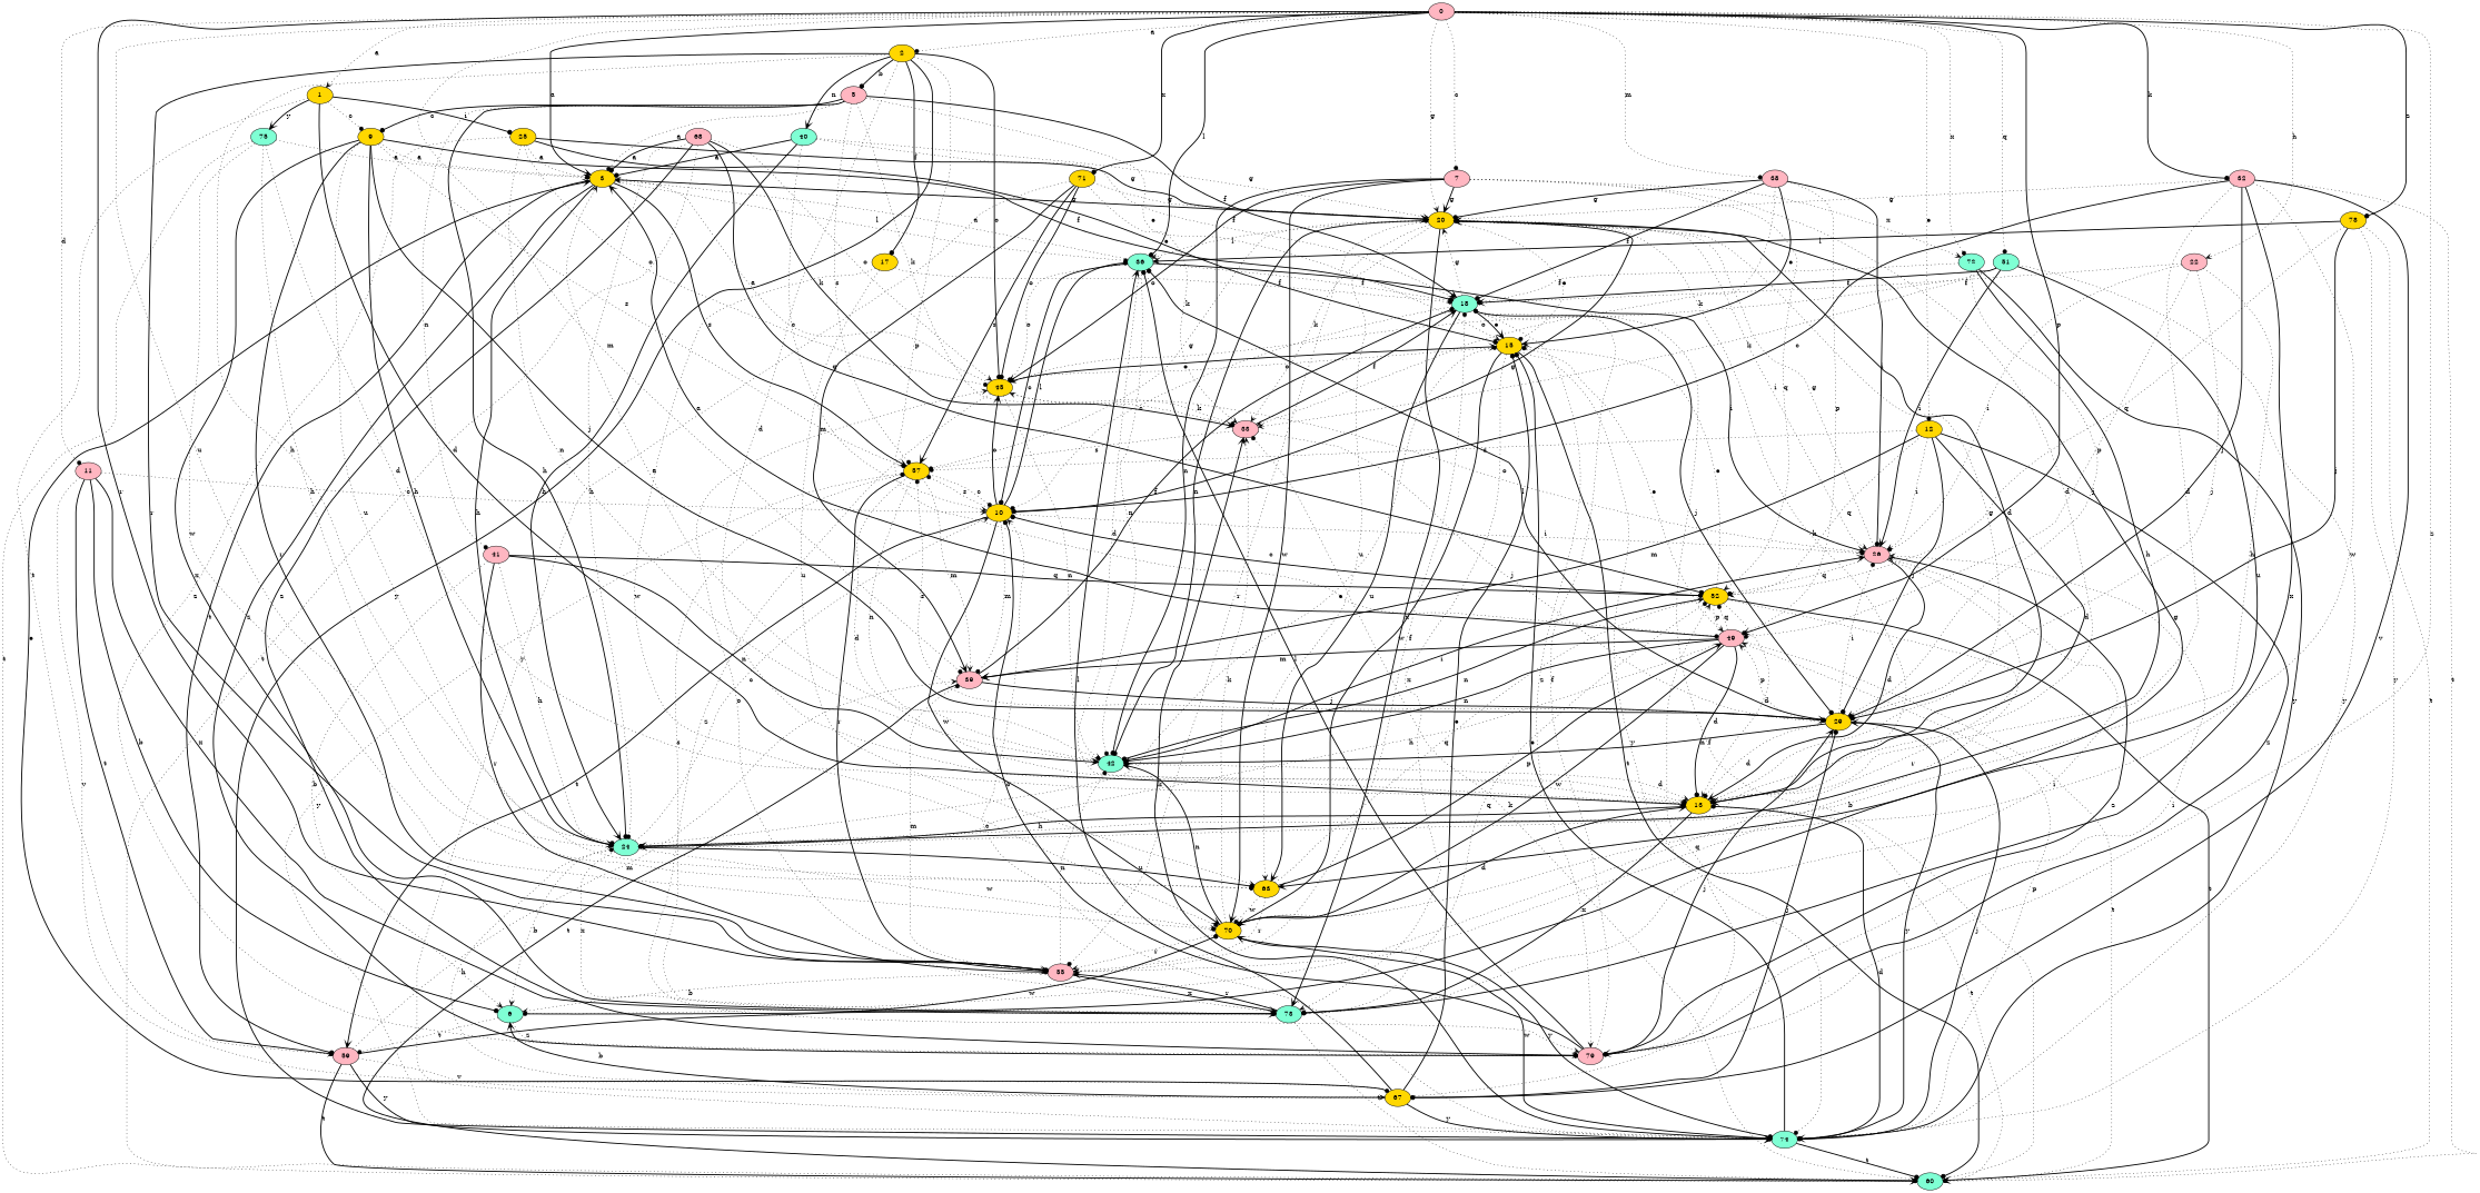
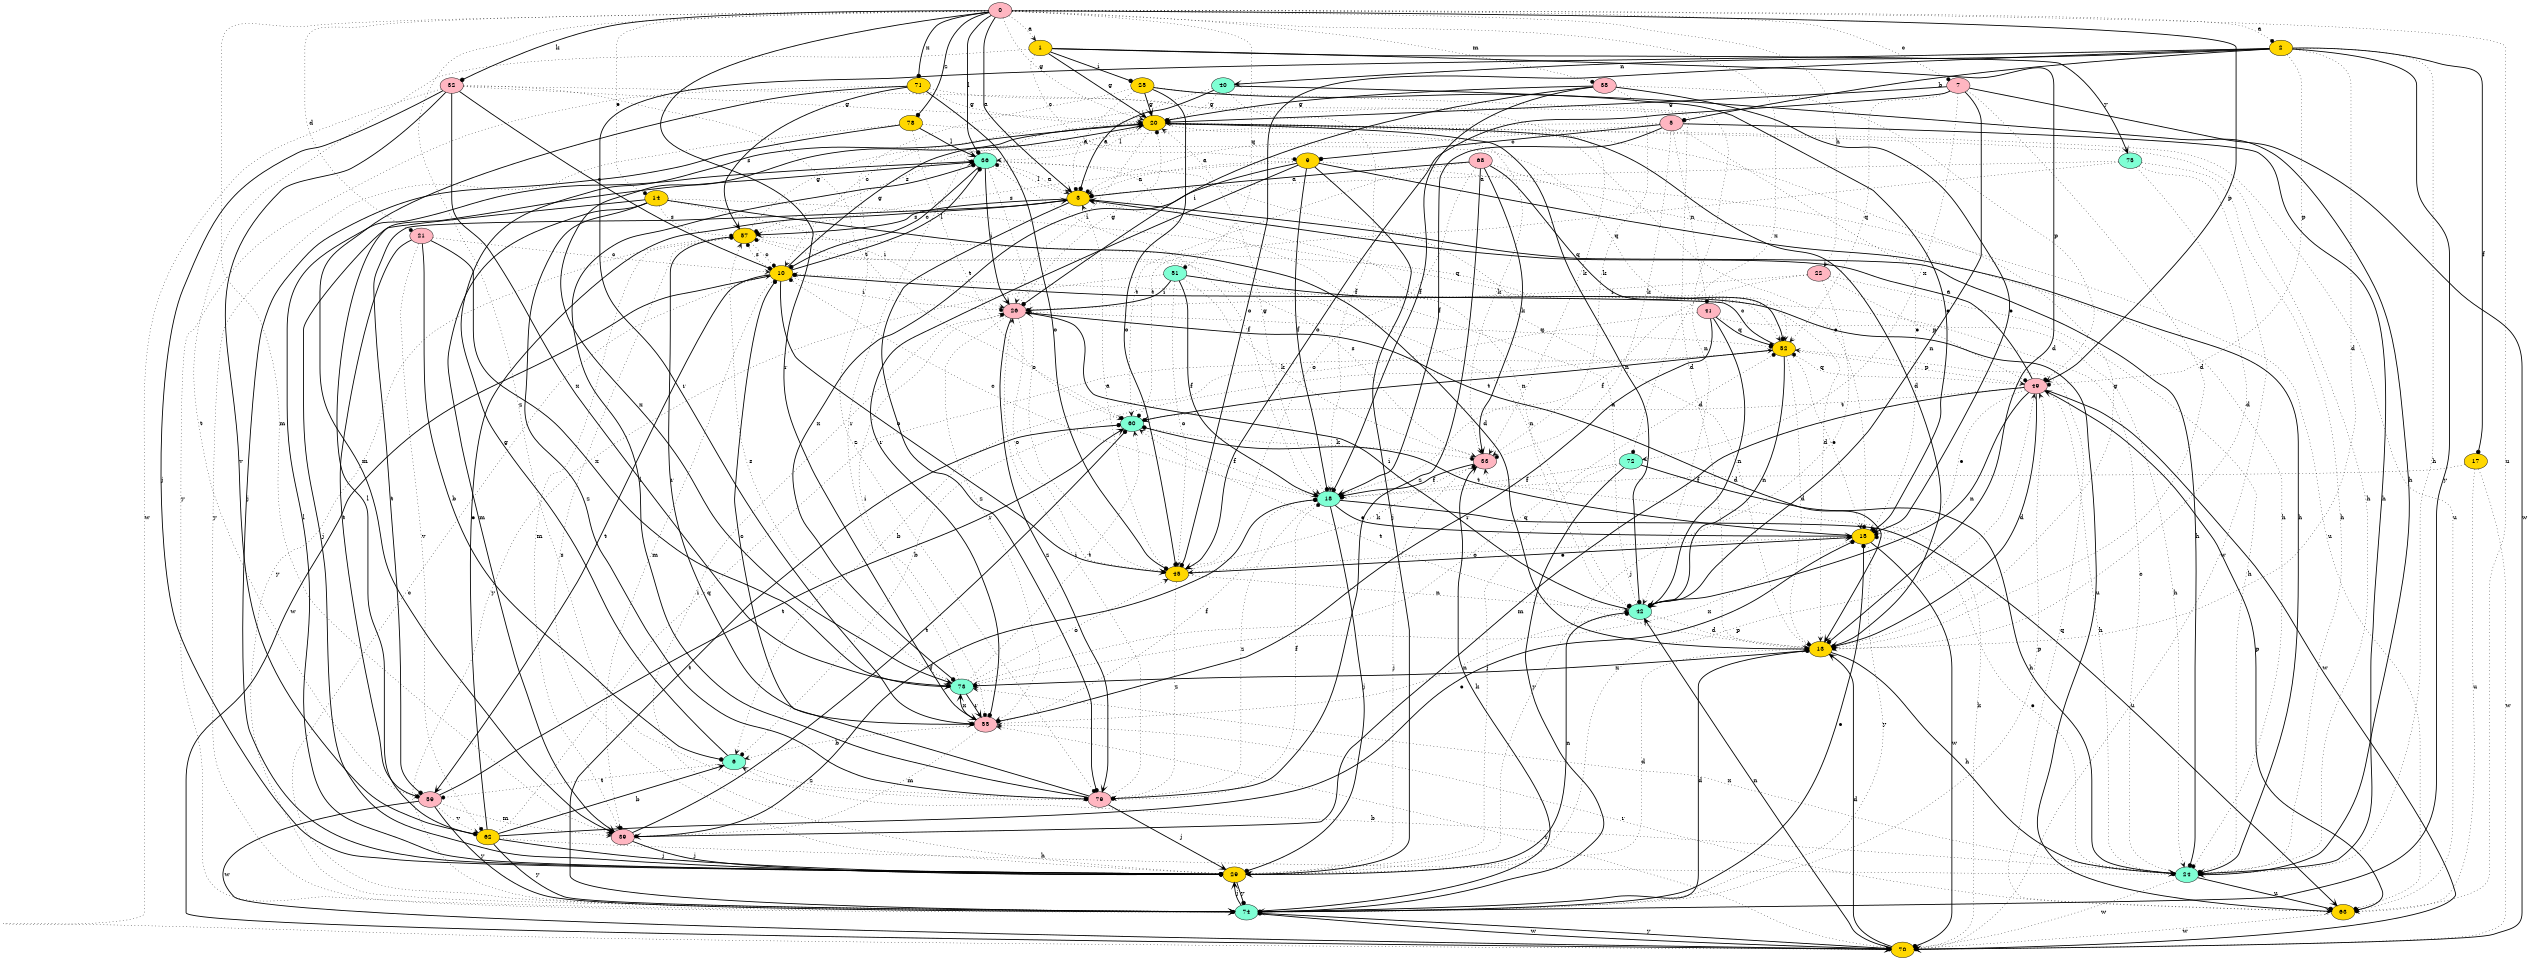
  strict digraph {
    node [fillcolor=gold style=filled]
    edge [arrowhead=vee style=dotted]
    0 [fillcolor=lightpink]
    1
    2
    3
    7 [fillcolor=lightpink]
-   11 [fillcolor=lightpink]
-   14 [label=12]
+   11 [fillcolor=lightpink label=21]
+   14
    20
    22 [fillcolor=lightpink]
    32 [fillcolor=lightpink]
    36 [fillcolor=aquamarine]
    38 [fillcolor=lightpink]
    39 [fillcolor=lightpink]
    49 [fillcolor=lightpink]
    51 [fillcolor=aquamarine]
    55 [fillcolor=lightpink]
    63
    71
    72 [fillcolor=aquamarine]
    78
    79 [fillcolor=lightpink]
    9
    13
    25
    59 [fillcolor=lightpink]
    75 [fillcolor=aquamarine]
    5 [fillcolor=lightpink]
    17
    24 [fillcolor=aquamarine]
    40 [fillcolor=aquamarine]
    45
    n32 [fillcolor=aquamarine label=74]
    57
    42 [fillcolor=aquamarine]
    52
    70
    6 [fillcolor=aquamarine]
    73 [fillcolor=aquamarine]
    10
-   67
+   67 [label=62]
    29
    26 [fillcolor=lightpink]
    15
    33 [fillcolor=lightpink]
    18 [fillcolor=aquamarine]
    60 [fillcolor=aquamarine]
    68 [fillcolor=lightpink]
    41 [fillcolor=lightpink]
    0 -> 1 [label=a]
    0 -> 2 [arrowhead=dot label=a]
    0 -> 3 [label=a style=bold]
    0 -> 7 [arrowhead=dot label=c]
    0 -> 11 [arrowhead=dot label=d]
    0 -> 14 [arrowhead=dot label=e]
    0 -> 20 [label=g]
    0 -> 22 [label=h]
    0 -> 32 [arrowhead=dot label=k style=bold]
    0 -> 36 [arrowhead=dot label=l style=bold]
    0 -> 38 [arrowhead=dot label=m]
    0 -> 39 [arrowhead=dot label=m]
    0 -> 49 [label=p style=bold]
    0 -> 51 [arrowhead=dot label=q]
    0 -> 55 [label=r style=bold]
    0 -> 63 [arrowhead=dot label=u]
    0 -> 71 [arrowhead=dot label=x style=bold]
    0 -> 72 [arrowhead=dot label=x]
    0 -> 78 [arrowhead=dot label=z style=bold]
    0 -> 79 [arrowhead=dot label=z]
-   3 -> 20 [label=g style=bold]
+   1 -> 20 [label=g style=bold]
    1 -> 9 [arrowhead=dot label=c]
    1 -> 13 [arrowhead=dot label=d style=bold]
    1 -> 25 [arrowhead=dot label=i style=bold]
    1 -> 59 [label=t]
    1 -> 75 [label=y style=bold]
    2 -> 49 [arrowhead=dot label=p]
    2 -> 55 [arrowhead=dot label=r style=bold]
    2 -> 13 [arrowhead=dot label=d]
    2 -> 5 [arrowhead=dot label=b style=bold]
    2 -> 17 [arrowhead=dot label=f style=bold]
    2 -> 24 [arrowhead=dot label=h]
    2 -> 40 [label=n style=bold]
    2 -> 45 [arrowhead=dot label=o style=bold]
    2 -> n32 [arrowhead=dot label=y style=bold]
    3 -> 36 [arrowhead=dot label=l]
    3 -> 79 [arrowhead=dot label=z style=bold]
    3 -> 59 [arrowhead=dot label=t style=bold]
    3 -> 24 [arrowhead=dot label=h style=bold]
    3 -> 57 [label=s style=bold]
    7 -> 20 [label=g style=bold]
    7 -> 72 [label=x]
    7 -> 13 [arrowhead=dot label=d]
    7 -> 45 [label=o style=bold]
    7 -> 42 [arrowhead=dot label=n style=bold]
    7 -> 52 [label=q]
    7 -> 70 [label=w style=bold]
    11 -> 59 [arrowhead=dot label=t style=bold]
    11 -> 6 [arrowhead=dot label=b style=bold]
    11 -> 73 [label=x style=bold]
    11 -> 10 [label=c]
    11 -> 67 [arrowhead=dot label=v]
    14 -> 39 [label=m style=bold]
    14 -> 79 [arrowhead=dot label=z style=bold]
    14 -> 13 [label=d style=bold]
    14 -> 57 [arrowhead=dot label=s]
    14 -> 52 [label=q]
    14 -> 29 [arrowhead=dot label=j style=bold]
    14 -> 26 [label=i]
    20 -> 36 [label=l]
    20 -> 55 [arrowhead=dot label=r]
    20 -> 63 [label=u]
    20 -> 13 [label=d style=bold]
    20 -> 24 [arrowhead=dot label=h]
    20 -> 42 [arrowhead=dot label=n style=bold]
    20 -> 73 [label=x style=bold]
    20 -> 26 [label=i]
    20 -> 15 [arrowhead=dot label=e]
    20 -> 33 [label=k]
    22 -> 49 [arrowhead=dot label=p]
    22 -> 24 [arrowhead=dot label=h]
    22 -> 29 [label=j]
    22 -> 26 [arrowhead=dot label=i]
    22 -> 18 [arrowhead=dot label=f]
    32 -> 20 [label=g]
    32 -> 13 [label=d]
    32 -> 70 [label=w]
    32 -> 73 [arrowhead=dot label=x style=bold]
    32 -> 10 [arrowhead=dot label=c style=bold]
    32 -> 67 [arrowhead=dot label=v style=bold]
    32 -> 29 [arrowhead=dot label=j style=bold]
    32 -> 60 [arrowhead=dot label=t]
    36 -> 3 [label=a]
    36 -> 13 [arrowhead=dot label=d]
    36 -> 45 [arrowhead=dot label=o]
    36 -> 42 [arrowhead=dot label=n]
    36 -> 10 [arrowhead=dot label=c style=bold]
    36 -> 26 [label=i style=bold]
    36 -> 18 [label=f]
    38 -> 20 [arrowhead=dot label=g style=bold]
    38 -> 49 [arrowhead=dot label=p]
    38 -> 26 [arrowhead=dot label=i style=bold]
    38 -> 15 [label=e style=bold]
    38 -> 33 [label=k]
    38 -> 18 [arrowhead=dot label=f style=bold]
    39 -> 29 [arrowhead=dot label=j style=bold]
    39 -> 18 [arrowhead=dot label=f style=bold]
    39 -> 60 [arrowhead=dot label=t style=bold]
    49 -> 3 [label=a style=bold]
    49 -> 39 [label=m style=bold]
    49 -> 13 [arrowhead=dot label=d style=bold]
    49 -> 24 [arrowhead=dot label=h]
    49 -> 42 [label=n style=bold]
    49 -> 52 [arrowhead=dot label=q]
    49 -> 70 [label=w style=bold]
    49 -> 15 [arrowhead=dot label=e]
    49 -> 60 [arrowhead=dot label=t]
    51 -> 63 [label=u style=bold]
    51 -> 45 [label=o]
    51 -> n32 [arrowhead=dot label=y]
    51 -> 26 [label=i style=bold]
    51 -> 33 [label=k]
    51 -> 18 [label=f style=bold]
    55 -> 39 [arrowhead=dot label=m]
    55 -> 42 [arrowhead=dot label=n]
    55 -> 6 [label=b]
    55 -> 73 [label=x style=bold]
    55 -> 18 [arrowhead=dot label=f]
    63 -> 49 [label=p style=bold]
    63 -> 55 [label=r]
    63 -> 52 [label=q]
    63 -> 70 [arrowhead=dot label=w]
    71 -> 20 [label=g]
    71 -> 39 [label=m style=bold]
    71 -> 45 [arrowhead=dot label=o style=bold]
    71 -> n32 [label=y]
    71 -> 57 [label=s style=bold]
    71 -> 33 [label=k]
    72 -> 24 [label=h style=bold]
    72 -> n32 [label=y style=bold]
    72 -> 29 [label=j]
    72 -> 18 [arrowhead=dot label=f]
    78 -> 36 [label=l style=bold]
    78 -> n32 [arrowhead=dot label=y]
    78 -> 52 [label=q]
    78 -> 29 [arrowhead=dot label=j style=bold]
    78 -> 60 [label=t]
    79 -> 36 [arrowhead=dot label=l style=bold]
    79 -> 10 [arrowhead=dot label=c style=bold]
    79 -> 29 [label=j style=bold]
    79 -> 26 [label=i]
    79 -> 18 [arrowhead=dot label=f]
    9 -> 3 [label=a]
    9 -> 55 [arrowhead=dot label=r style=bold]
    9 -> 63 [arrowhead=dot label=u]
    9 -> 24 [label=h style=bold]
    9 -> 57 [arrowhead=dot label=s]
    9 -> 73 [arrowhead=dot label=x style=bold]
    9 -> 29 [label=j style=bold]
    9 -> 18 [arrowhead=dot label=f style=bold]
    13 -> 20 [label=g]
    13 -> 24 [label=h style=bold]
    13 -> 73 [arrowhead=dot label=x style=bold]
    13 -> 60 [label=t]
    25 -> 3 [arrowhead=dot label=a]
    25 -> 20 [label=g style=bold]
    25 -> 79 [arrowhead=dot label=z]
-   25 -> 45 [arrowhead=dot label=o]
+   25 -> 45 [arrowhead=dot label=o style=bold]
    25 -> 42 [label=n]
    25 -> 15 [arrowhead=dot label=e style=bold]
    59 -> 39 [label=m]
    59 -> n32 [label=y style=bold]
    59 -> 70 [arrowhead=dot label=w style=bold]
    59 -> 67 [label=v]
    59 -> 60 [label=t style=bold]
    75 -> 3 [arrowhead=dot label=a]
    75 -> 13 [label=d]
    75 -> 24 [label=h]
    75 -> 70 [arrowhead=dot label=w]
    75 -> 60 [arrowhead=dot label=t]
    5 -> 3 [arrowhead=dot label=a]
    5 -> 9 [arrowhead=dot label=c style=bold]
    5 -> 24 [arrowhead=dot label=h style=bold]
    5 -> 57 [arrowhead=dot label=s]
    5 -> 15 [label=e]
    5 -> 33 [arrowhead=dot label=k]
    5 -> 18 [label=f style=bold]
    5 -> 41 [arrowhead=dot label=n]
    17 -> 63 [label=u]
    17 -> 70 [arrowhead=dot label=w]
    17 -> 18 [arrowhead=dot label=f]
    24 -> 63 [arrowhead=dot label=u style=bold]
    24 -> 70 [label=w]
    24 -> 6 [label=b]
    24 -> 73 [label=x]
    24 -> 10 [label=c]
    24 -> 15 [arrowhead=dot label=e]
    40 -> 3 [arrowhead=dot label=a style=bold]
    40 -> 20 [label=g]
    40 -> 24 [label=h style=bold]
    40 -> 10 [label=c]
    40 -> 18 [label=f]
    45 -> 3 [label=a]
    45 -> 79 [label=z]
    45 -> 42 [label=n]
    45 -> 15 [label=e style=bold]
    45 -> 33 [arrowhead=dot label=k]
    n32 -> 49 [label=p]
    n32 -> 13 [arrowhead=dot label=d style=bold]
    n32 -> 70 [label=w style=bold]
    n32 -> 10 [label=c]
    n32 -> 29 [label=j style=bold]
    n32 -> 15 [arrowhead=dot label=e style=bold]
    n32 -> 33 [label=k style=bold]
    n32 -> 60 [arrowhead=dot label=t style=bold]
    57 -> 20 [arrowhead=dot label=g]
    57 -> 39 [label=m]
    57 -> 55 [label=r style=bold]
    57 -> 13 [label=d]
    57 -> n32 [label=y]
    57 -> 42 [arrowhead=dot label=n]
    57 -> 10 [arrowhead=dot label=c]
    42 -> 3 [label=a]
    42 -> 13 [label=d]
    42 -> 26 [label=i style=bold]
    52 -> 49 [label=p]
    52 -> 13 [label=d]
    52 -> 42 [arrowhead=dot label=n style=bold]
    52 -> 6 [arrowhead=dot label=b]
    52 -> 10 [arrowhead=dot label=c style=bold]
    52 -> 15 [label=e]
    52 -> 60 [label=t style=bold]
    70 -> 55 [label=r]
    70 -> 13 [label=d style=bold]
    70 -> n32 [arrowhead=dot label=y style=bold]
    70 -> 42 [label=n style=bold]
    70 -> 33 [label=k]
    6 -> 20 [label=g style=bold]
    6 -> 79 [label=z]
    6 -> 59 [arrowhead=dot label=t]
    73 -> 55 [label=r style=bold]
    73 -> 45 [label=o]
-   73 -> 57 [arrowhead=dot label=s]
+   73 -> 57 [label=s]
    73 -> 52 [arrowhead=dot label=q]
    73 -> 26 [label=i]
    73 -> 60 [label=t]
    10 -> 20 [label=g style=bold]
    10 -> 36 [arrowhead=dot label=l style=bold]
    10 -> 39 [arrowhead=dot label=m]
    10 -> 59 [label=t style=bold]
    10 -> 45 [label=o style=bold]
    10 -> 57 [arrowhead=dot label=s]
    10 -> 70 [label=w style=bold]
    10 -> 26 [arrowhead=dot label=i]
    67 -> 3 [label=e style=bold]
    67 -> 36 [label=l style=bold]
    67 -> 24 [arrowhead=dot label=h]
    67 -> n32 [label=y style=bold]
    67 -> 52 [label=q]
    67 -> 6 [label=b style=bold]
    67 -> 29 [arrowhead=dot label=j style=bold]
    67 -> 15 [arrowhead=dot label=e style=bold]
    29 -> 36 [arrowhead=dot label=l style=bold]
    29 -> 49 [label=p]
    29 -> 13 [arrowhead=dot label=d]
    29 -> n32 [arrowhead=dot label=y style=bold]
    29 -> 57 [arrowhead=dot label=s]
    29 -> 42 [arrowhead=dot label=n style=bold]
    29 -> 26 [arrowhead=dot label=i]
    26 -> 20 [arrowhead=dot label=g]
    26 -> 55 [label=r]
    26 -> 79 [label=z style=bold]
    26 -> 13 [label=d style=bold]
    26 -> 45 [label=o]
    26 -> 52 [arrowhead=dot label=q]
    15 -> 45 [label=o]
    15 -> n32 [arrowhead=dot label=y]
    15 -> 70 [arrowhead=dot label=w style=bold]
    15 -> 73 [label=x]
    15 -> 60 [arrowhead=dot label=t style=bold]
    33 -> 57 [arrowhead=dot label=s]
    33 -> 29 [label=j]
    33 -> 18 [label=f style=bold]
    18 -> 20 [label=g]
    18 -> 63 [label=u style=bold]
    18 -> 79 [label=z]
    18 -> 10 [arrowhead=dot label=c]
    18 -> 29 [arrowhead=dot label=j style=bold]
    18 -> 15 [label=e style=bold]
    60 -> 33 [arrowhead=dot label=k]
    60 -> 18 [arrowhead=dot label=f]
    68 -> 3 [arrowhead=dot label=a style=bold]
    68 -> 79 [arrowhead=dot label=z style=bold]
    68 -> 24 [arrowhead=dot label=h]
    68 -> 45 [label=o]
    68 -> 52 [arrowhead=dot label=q style=bold]
    68 -> 33 [label=k style=bold]
    68 -> 60 [label=t]
    41 -> 55 [arrowhead=dot label=r style=bold]
    41 -> 24 [label=h]
    41 -> 42 [label=n style=bold]
    41 -> 52 [arrowhead=dot label=q style=bold]
    41 -> 6 [label=b]
  }
